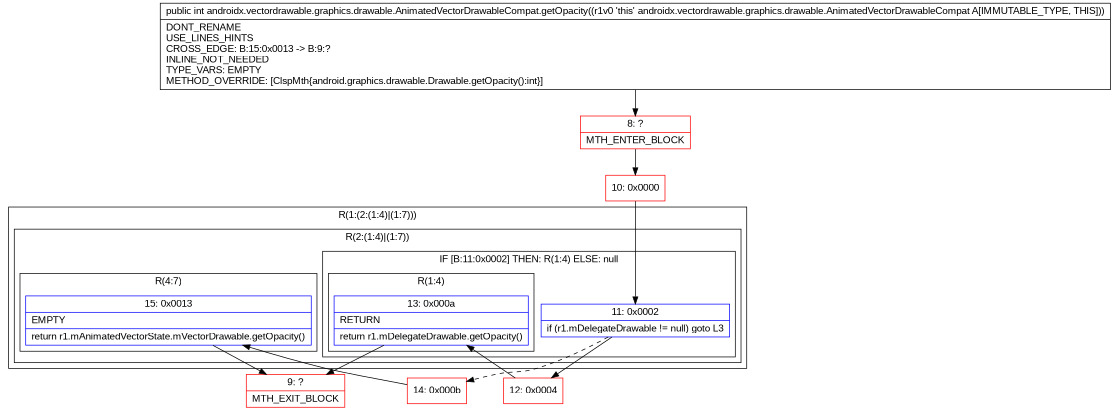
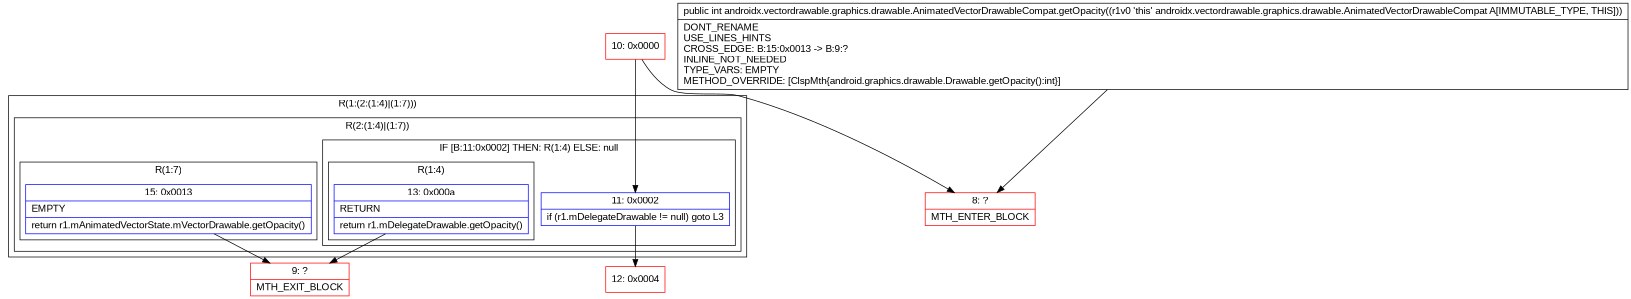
  digraph {
    fontname="Liberation Sans"
    node [color=red fontname="Liberation Sans" shape=record]
    edge [fontname="Liberation Sans"]
    n1 [color=blue label="{13\:\ 0x000a|RETURN\l|return r1.mDelegateDrawable.getOpacity()\l}"]
    n2 [color=blue label="{11\:\ 0x0002|if (r1.mDelegateDrawable != null) goto L3\l}"]
    n3 [color=blue label="{15\:\ 0x0013|EMPTY\l|return r1.mAnimatedVectorState.mVectorDrawable.getOpacity()\l}"]
    n4 [label="{9\:\ ?|MTH_EXIT_BLOCK\l}"]
    n5 [label="{12\:\ 0x0004}"]
-   n6 [label="{14\:\ 0x000b}"]
    n7 [label="{8\:\ ?|MTH_ENTER_BLOCK\l}"]
    n8 [label="{10\:\ 0x0000}"]
    n9 [label="{public int androidx.vectordrawable.graphics.drawable.AnimatedVectorDrawableCompat.getOpacity((r1v0 'this' androidx.vectordrawable.graphics.drawable.AnimatedVectorDrawableCompat A[IMMUTABLE_TYPE, THIS]))  | DONT_RENAME\lUSE_LINES_HINTS\lCROSS_EDGE: B:15:0x0013 \-\> B:9:?\lINLINE_NOT_NEEDED\lTYPE_VARS: EMPTY\lMETHOD_OVERRIDE: [ClspMth\{android.graphics.drawable.Drawable.getOpacity():int\}]\l}" color=""]
    subgraph cluster_1 {
      label="R(1:(2:(1:4)|(1:7)))"
      subgraph cluster_2 {
        label="R(2:(1:4)|(1:7))"
        subgraph cluster_3 {
          label="IF [B:11:0x0002] THEN: R(1:4) ELSE: null"
          n2
          subgraph cluster_4 {
            label="R(1:4)"
            n1
          }
        }
        subgraph cluster_5 {
-         label="R(4:7)"
+         label="R(1:7)"
          n3
        }
      }
    }
    n1 -> n4
    n2 -> n5
-   n2 -> n6 [style=dashed]
    n3 -> n4
-   n5 -> n1
-   n6 -> n3
-   n7 -> n8
+   n8 -> n7
    n8 -> n2
    n9 -> n7
  }
